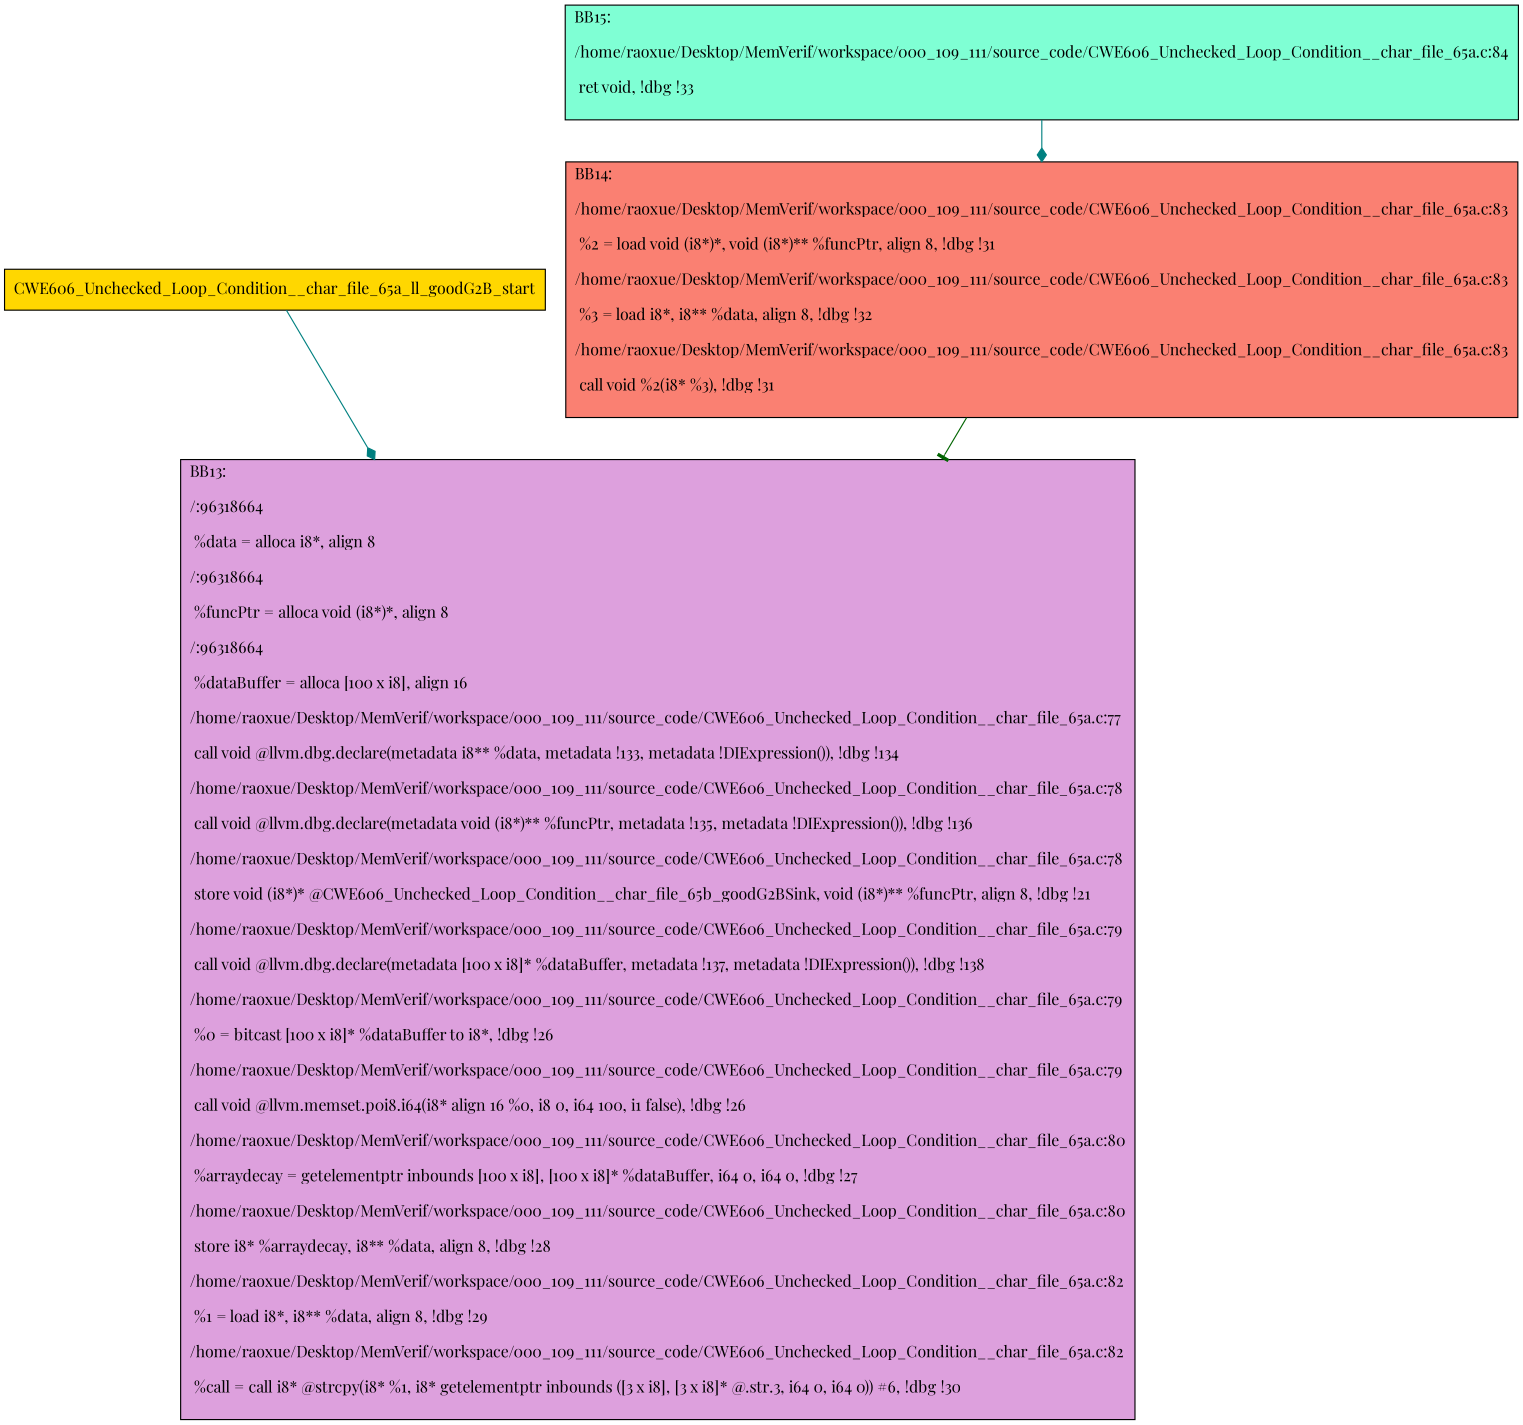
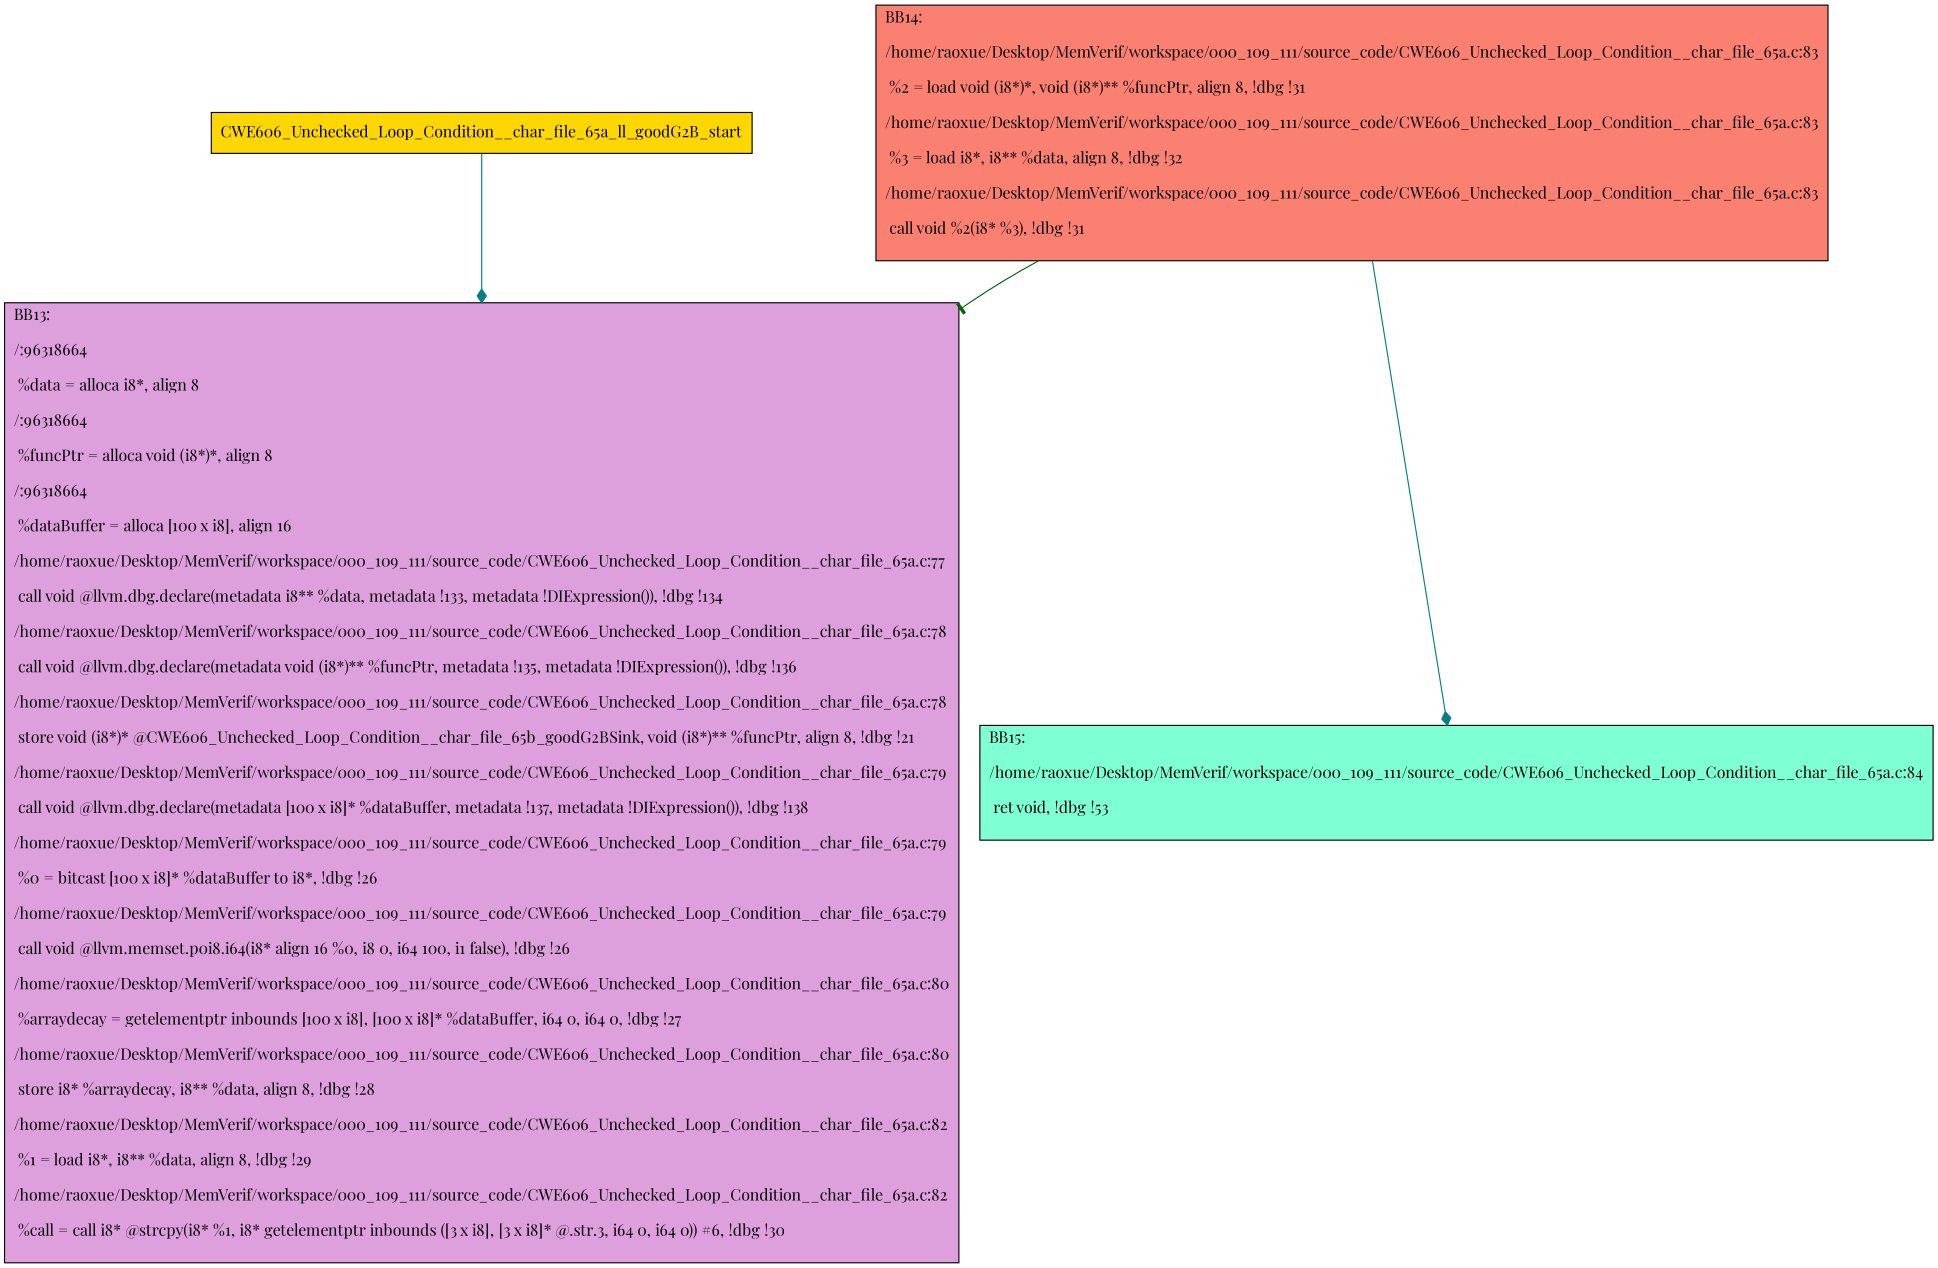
  digraph {
    fontname="Playfair Display"
    node [fontname="Playfair Display" shape=record style=filled]
    edge [arrowhead=diamond color=teal fontname="Playfair Display"]
    n1 [fillcolor=gold label="{CWE606_Unchecked_Loop_Condition__char_file_65a_ll_goodG2B_start}"]
    n2 [fillcolor=plum label="{BB13:\l\l/:96318664\l\n  %data = alloca i8*, align 8\l\n/:96318664\l\n  %funcPtr = alloca void (i8*)*, align 8\l\n/:96318664\l\n  %dataBuffer = alloca [100 x i8], align 16\l\n/home/raoxue/Desktop/MemVerif/workspace/000_109_111/source_code/CWE606_Unchecked_Loop_Condition__char_file_65a.c:77\l\n  call void @llvm.dbg.declare(metadata i8** %data, metadata !133, metadata !DIExpression()), !dbg !134\l\n/home/raoxue/Desktop/MemVerif/workspace/000_109_111/source_code/CWE606_Unchecked_Loop_Condition__char_file_65a.c:78\l\n  call void @llvm.dbg.declare(metadata void (i8*)** %funcPtr, metadata !135, metadata !DIExpression()), !dbg !136\l\n/home/raoxue/Desktop/MemVerif/workspace/000_109_111/source_code/CWE606_Unchecked_Loop_Condition__char_file_65a.c:78\l\n  store void (i8*)* @CWE606_Unchecked_Loop_Condition__char_file_65b_goodG2BSink, void (i8*)** %funcPtr, align 8, !dbg !21\l\n/home/raoxue/Desktop/MemVerif/workspace/000_109_111/source_code/CWE606_Unchecked_Loop_Condition__char_file_65a.c:79\l\n  call void @llvm.dbg.declare(metadata [100 x i8]* %dataBuffer, metadata !137, metadata !DIExpression()), !dbg !138\l\n/home/raoxue/Desktop/MemVerif/workspace/000_109_111/source_code/CWE606_Unchecked_Loop_Condition__char_file_65a.c:79\l\n  %0 = bitcast [100 x i8]* %dataBuffer to i8*, !dbg !26\l\n/home/raoxue/Desktop/MemVerif/workspace/000_109_111/source_code/CWE606_Unchecked_Loop_Condition__char_file_65a.c:79\l\n  call void @llvm.memset.p0i8.i64(i8* align 16 %0, i8 0, i64 100, i1 false), !dbg !26\l\n/home/raoxue/Desktop/MemVerif/workspace/000_109_111/source_code/CWE606_Unchecked_Loop_Condition__char_file_65a.c:80\l\n  %arraydecay = getelementptr inbounds [100 x i8], [100 x i8]* %dataBuffer, i64 0, i64 0, !dbg !27\l\n/home/raoxue/Desktop/MemVerif/workspace/000_109_111/source_code/CWE606_Unchecked_Loop_Condition__char_file_65a.c:80\l\n  store i8* %arraydecay, i8** %data, align 8, !dbg !28\l\n/home/raoxue/Desktop/MemVerif/workspace/000_109_111/source_code/CWE606_Unchecked_Loop_Condition__char_file_65a.c:82\l\n  %1 = load i8*, i8** %data, align 8, !dbg !29\l\n/home/raoxue/Desktop/MemVerif/workspace/000_109_111/source_code/CWE606_Unchecked_Loop_Condition__char_file_65a.c:82\l\n  %call = call i8* @strcpy(i8* %1, i8* getelementptr inbounds ([3 x i8], [3 x i8]* @.str.3, i64 0, i64 0)) #6, !dbg !30\l\n}"]
    n3 [fillcolor=salmon label="{BB14:\l\l/home/raoxue/Desktop/MemVerif/workspace/000_109_111/source_code/CWE606_Unchecked_Loop_Condition__char_file_65a.c:83\l\n  %2 = load void (i8*)*, void (i8*)** %funcPtr, align 8, !dbg !31\l\n/home/raoxue/Desktop/MemVerif/workspace/000_109_111/source_code/CWE606_Unchecked_Loop_Condition__char_file_65a.c:83\l\n  %3 = load i8*, i8** %data, align 8, !dbg !32\l\n/home/raoxue/Desktop/MemVerif/workspace/000_109_111/source_code/CWE606_Unchecked_Loop_Condition__char_file_65a.c:83\l\n  call void %2(i8* %3), !dbg !31\l\n}"]
-   n4 [fillcolor=aquamarine label="{BB15:\l\l/home/raoxue/Desktop/MemVerif/workspace/000_109_111/source_code/CWE606_Unchecked_Loop_Condition__char_file_65a.c:84\l\n  ret void, !dbg !33\l\n}"]
+   n4 [fillcolor=aquamarine label="{BB15:\l\l/home/raoxue/Desktop/MemVerif/workspace/000_109_111/source_code/CWE606_Unchecked_Loop_Condition__char_file_65a.c:84\l\n  ret void, !dbg !53\l\n}"]
    n1 -> n2
    n3 -> n2 [arrowhead=tee color=darkgreen]
-   n4 -> n3
+   n3 -> n4
  }
